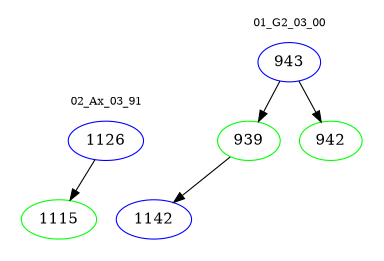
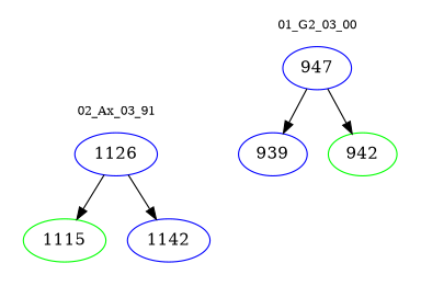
  digraph {
    node [color=blue]
    edge [color=black]
    n1 [label=1126]
    n2 [color=green label=1115]
    n3 [label=1142]
-   n4 [label=943]
-   n5 [color=green label=939]
+   n4 [label=947]
+   n5 [label=939]
    n6 [color=green label=942]
    subgraph cluster_1 {
      color=white
      fontsize=10
      label="02_Ax_03_91"
      n1
      n2
      n3
    }
    subgraph cluster_2 {
      color=white
      fontsize=10
      label="01_G2_03_00"
      n4
      n5
      n6
    }
    n1 -> n2
-   n5 -> n3
+   n1 -> n3
    n4 -> n5
    n4 -> n6
  }
